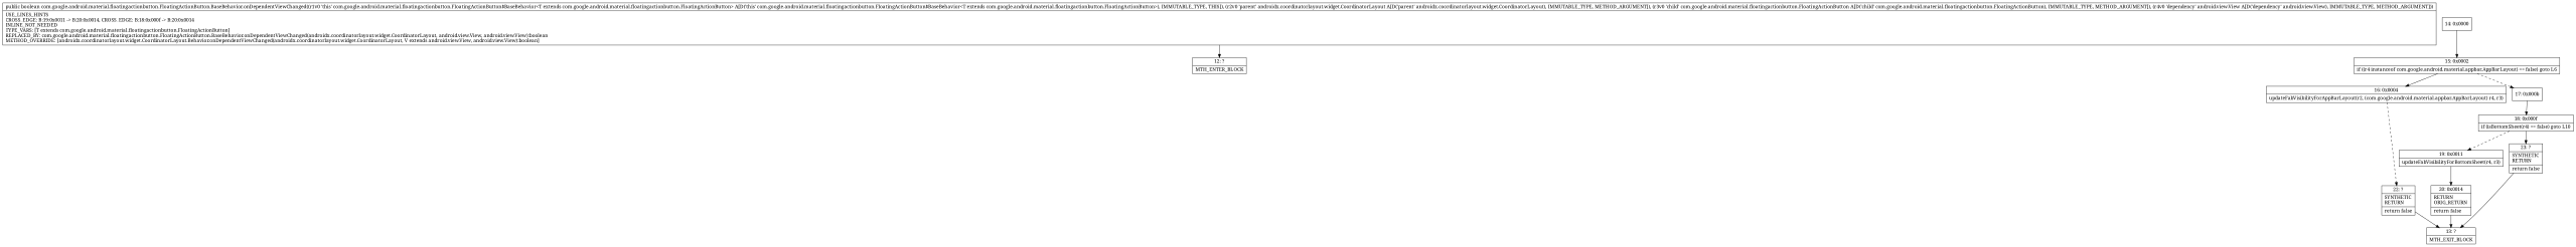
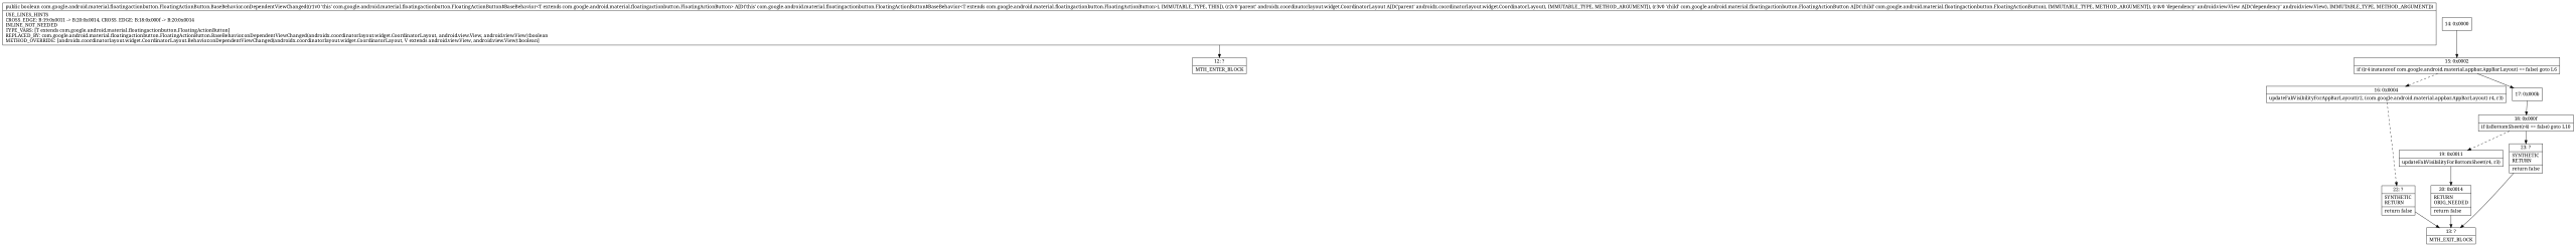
  digraph {
    fontname="Noto Serif"
    node [fontname="Noto Serif" shape=record]
    edge [fontname="Noto Serif"]
    n1 [label="{12\:\ ?|MTH_ENTER_BLOCK\l}"]
    n2 [label="{14\:\ 0x0000}"]
    n3 [label="{15\:\ 0x0002|if ((r4 instanceof com.google.android.material.appbar.AppBarLayout) == false) goto L6\l}"]
    n4 [label="{16\:\ 0x0004|updateFabVisibilityForAppBarLayout(r2, (com.google.android.material.appbar.AppBarLayout) r4, r3)\l}"]
    n5 [label="{17\:\ 0x000b}"]
    n6 [label="{22\:\ ?|SYNTHETIC\lRETURN\l|return false\l}"]
    n7 [label="{18\:\ 0x000f|if (isBottomSheet(r4) == false) goto L10\l}"]
    n8 [label="{13\:\ ?|MTH_EXIT_BLOCK\l}"]
    n9 [label="{19\:\ 0x0011|updateFabVisibilityForBottomSheet(r4, r3)\l}"]
    n10 [label="{23\:\ ?|SYNTHETIC\lRETURN\l|return false\l}"]
-   n11 [label="{20\:\ 0x0014|RETURN\lORIG_RETURN\l|return false\l}"]
+   n11 [label="{20\:\ 0x0014|RETURN\lORIG_NEEDED\l|return false\l}"]
    n12 [label="{public boolean com.google.android.material.floatingactionbutton.FloatingActionButton.BaseBehavior.onDependentViewChanged((r1v0 'this' com.google.android.material.floatingactionbutton.FloatingActionButton$BaseBehavior\<T extends com.google.android.material.floatingactionbutton.FloatingActionButton\> A[D('this' com.google.android.material.floatingactionbutton.FloatingActionButton$BaseBehavior\<T extends com.google.android.material.floatingactionbutton.FloatingActionButton\>), IMMUTABLE_TYPE, THIS]), (r2v0 'parent' androidx.coordinatorlayout.widget.CoordinatorLayout A[D('parent' androidx.coordinatorlayout.widget.CoordinatorLayout), IMMUTABLE_TYPE, METHOD_ARGUMENT]), (r3v0 'child' com.google.android.material.floatingactionbutton.FloatingActionButton A[D('child' com.google.android.material.floatingactionbutton.FloatingActionButton), IMMUTABLE_TYPE, METHOD_ARGUMENT]), (r4v0 'dependency' android.view.View A[D('dependency' android.view.View), IMMUTABLE_TYPE, METHOD_ARGUMENT]))  | USE_LINES_HINTS\lCROSS_EDGE: B:19:0x0011 \-\> B:20:0x0014, CROSS_EDGE: B:18:0x000f \-\> B:20:0x0014\lINLINE_NOT_NEEDED\lTYPE_VARS: [T extends com.google.android.material.floatingactionbutton.FloatingActionButton]\lREPLACED_BY: com.google.android.material.floatingactionbutton.FloatingActionButton.BaseBehavior.onDependentViewChanged(androidx.coordinatorlayout.widget.CoordinatorLayout, android.view.View, android.view.View):boolean\lMETHOD_OVERRIDE: [androidx.coordinatorlayout.widget.CoordinatorLayout.Behavior.onDependentViewChanged(androidx.coordinatorlayout.widget.CoordinatorLayout, V extends android.view.View, android.view.View):boolean]\l}"]
    n2 -> n3
-   n3 -> n4 [style=solid]
-   n3 -> n5 [style=dashed]
+   n3 -> n4 [style=dashed]
+   n3 -> n5
    n4 -> n6 [style=dashed]
    n5 -> n7
    n6 -> n8
    n7 -> n9 [style=dashed]
    n7 -> n10
    n9 -> n11
    n10 -> n8
    n11 -> n8
    n12 -> n1
  }
